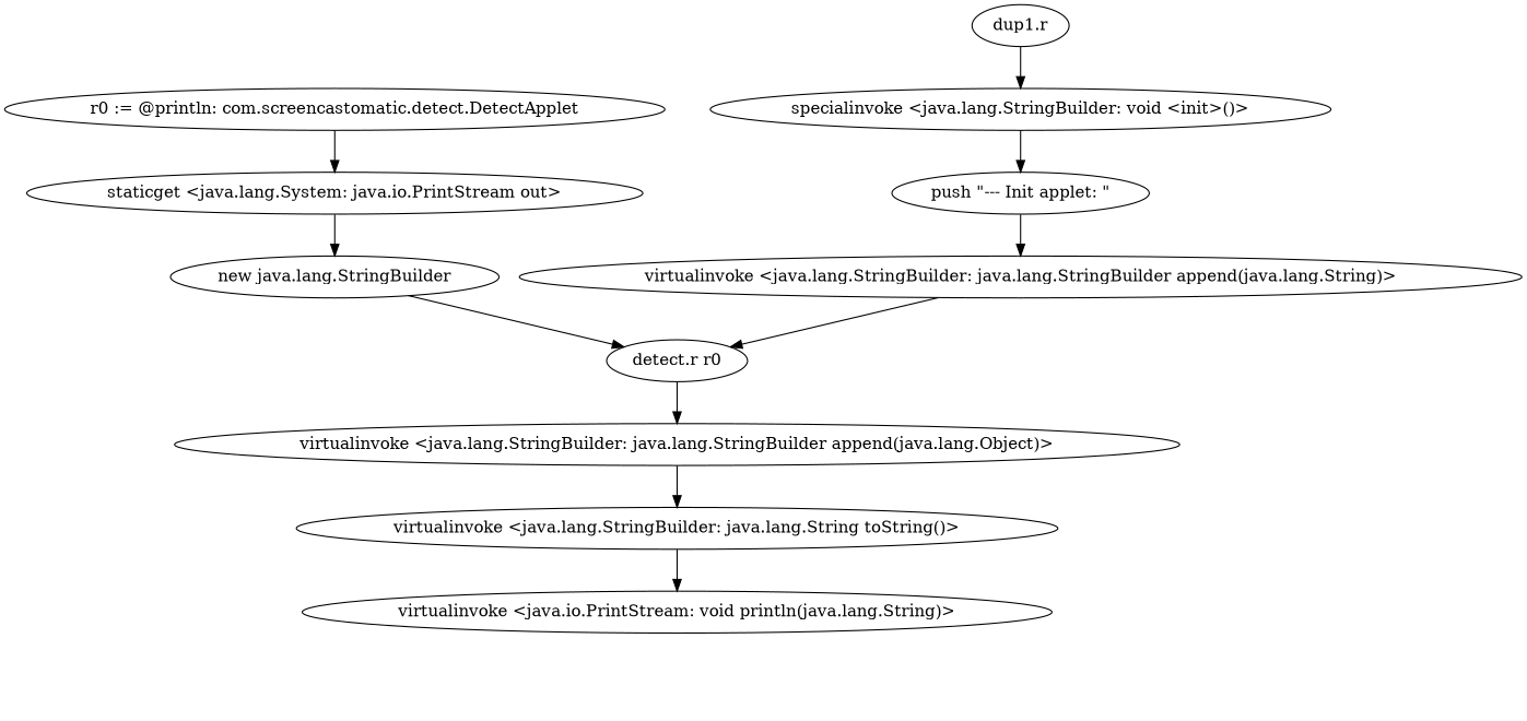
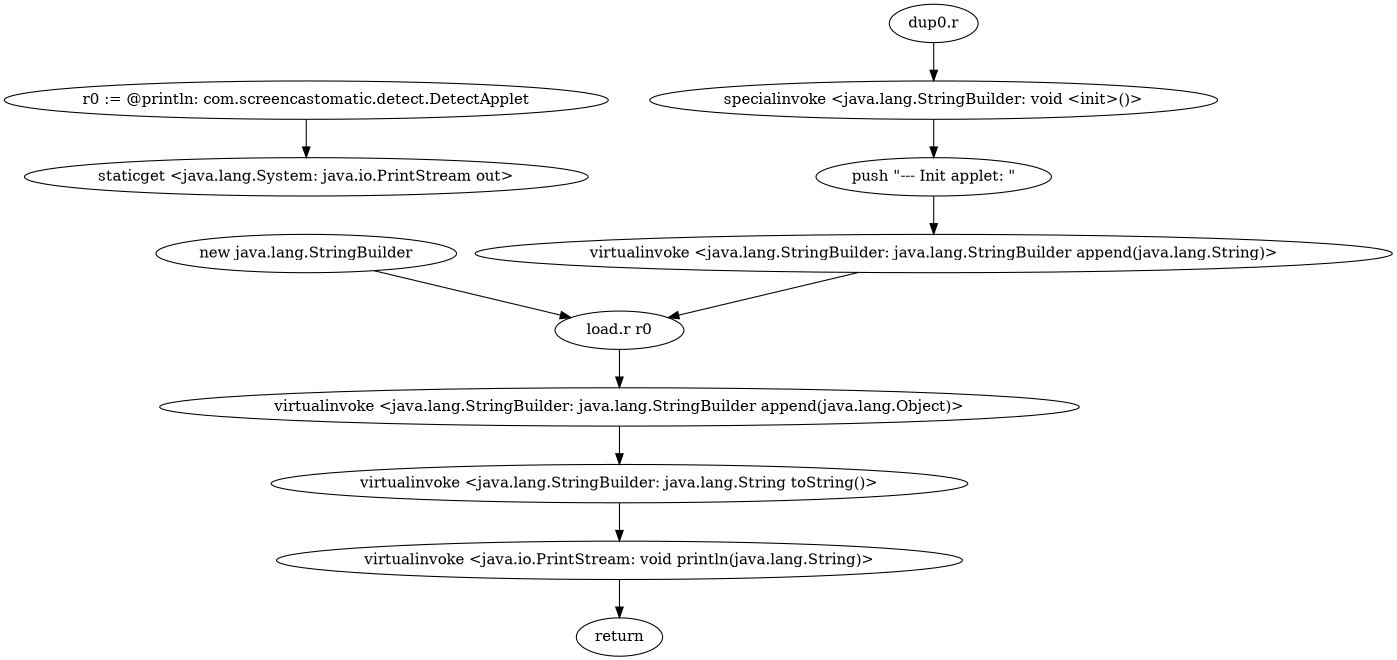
  digraph {
    n1 [label="r0 := @println: com.screencastomatic.detect.DetectApplet"]
    "staticget <java.lang.System: java.io.PrintStream out>"
    "new java.lang.StringBuilder"
-   "load.r r0" [label="detect.r r0"]
-   "dup1.r"
+   "load.r r0"
+   "dup1.r" [label="dup0.r"]
    "specialinvoke <java.lang.StringBuilder: void <init>()>"
    "push \"--- Init applet: \""
    "virtualinvoke <java.lang.StringBuilder: java.lang.StringBuilder append(java.lang.String)>"
    "virtualinvoke <java.lang.StringBuilder: java.lang.StringBuilder append(java.lang.Object)>"
    "virtualinvoke <java.lang.StringBuilder: java.lang.String toString()>"
    "virtualinvoke <java.io.PrintStream: void println(java.lang.String)>"
+   return
    n1 -> "staticget <java.lang.System: java.io.PrintStream out>"
-   "staticget <java.lang.System: java.io.PrintStream out>" -> "new java.lang.StringBuilder"
    "new java.lang.StringBuilder" -> "load.r r0"
    "load.r r0" -> "virtualinvoke <java.lang.StringBuilder: java.lang.StringBuilder append(java.lang.Object)>"
    "dup1.r" -> "specialinvoke <java.lang.StringBuilder: void <init>()>"
    "specialinvoke <java.lang.StringBuilder: void <init>()>" -> "push \"--- Init applet: \""
    "push \"--- Init applet: \"" -> "virtualinvoke <java.lang.StringBuilder: java.lang.StringBuilder append(java.lang.String)>"
    "virtualinvoke <java.lang.StringBuilder: java.lang.StringBuilder append(java.lang.String)>" -> "load.r r0"
    "virtualinvoke <java.lang.StringBuilder: java.lang.StringBuilder append(java.lang.Object)>" -> "virtualinvoke <java.lang.StringBuilder: java.lang.String toString()>"
    "virtualinvoke <java.lang.StringBuilder: java.lang.String toString()>" -> "virtualinvoke <java.io.PrintStream: void println(java.lang.String)>"
+   "virtualinvoke <java.io.PrintStream: void println(java.lang.String)>" -> return
  }
